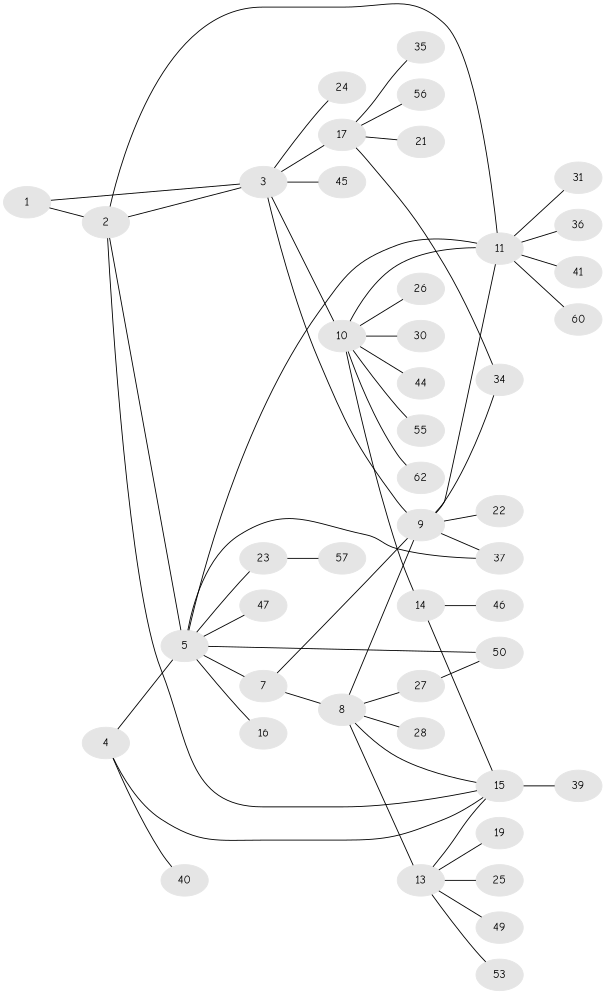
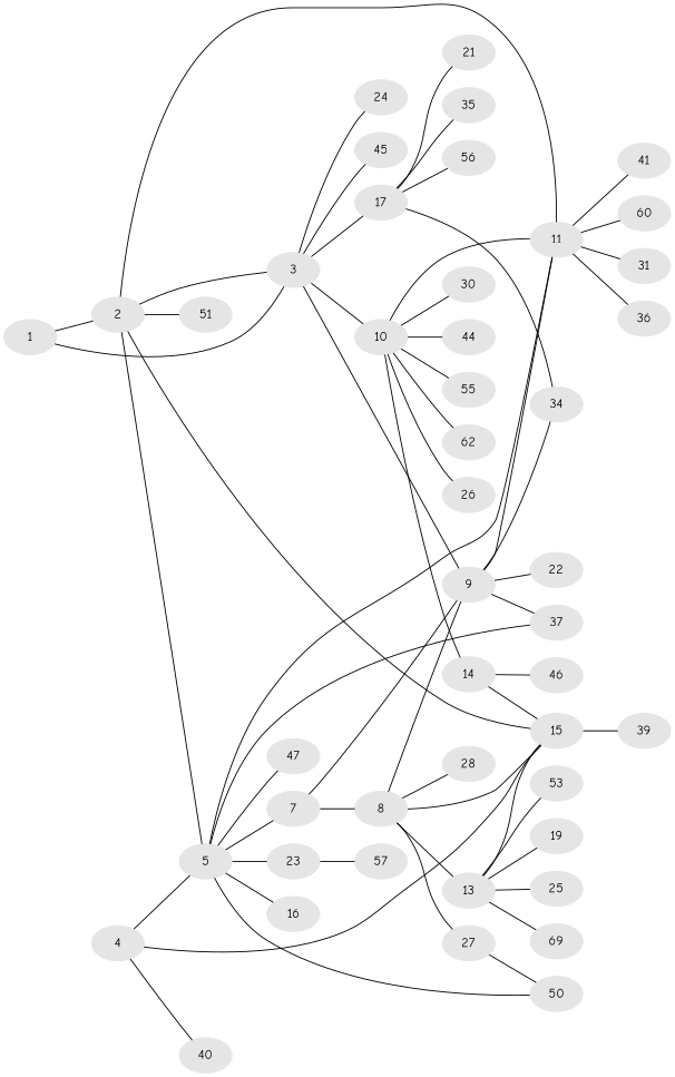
  graph {
    fontname="Comic Neue"
    rankdir=LR
    node [color=gray90 fontname="Comic Neue" style=filled]
    edge [fontname="Comic Neue"]
    1 [super="+43"]
    2 [super="+18"]
    3 [super="+42"]
    5 [super="+6"]
    11 [super="+12"]
    15 [super="+32"]
+   51
    9 [super="+52"]
    10 [super="+48"]
    17 [super="+58"]
    24
    45
    7 [super="+61"]
    16
    23 [super="+59"]
    37 [super="+38"]
    47
    50 [super="+54"]
    31
    36
    41
    60
    39
    22
    34
    14 [super="+33"]
    26
    30
    44
    55
    62
    21
    35
    56
    4 [super="+29"]
    40
    8 [super="+20"]
    57
    13 [super="+63"]
    27
    28
    19
    25
-   49
+   49 [label=69]
    53
    46
    1 -- 2
    1 -- 3
    2 -- 3
    2 -- 5
    2 -- 11
    2 -- 15
+   2 -- 51
    3 -- 9
    3 -- 10
    3 -- 17
    3 -- 24
    3 -- 45
    5 -- 11
    5 -- 7
    5 -- 16
    5 -- 23
    5 -- 37
    5 -- 47
    5 -- 50 [weight=2]
    11 -- 31
    11 -- 36
    11 -- 41
    11 -- 60
    15 -- 39
    9 -- 11
    9 -- 37
    9 -- 22
    9 -- 34
    10 -- 11 [weight=2]
    10 -- 14
    10 -- 26
    10 -- 30
    10 -- 44
    10 -- 55
    10 -- 62
    17 -- 34
    17 -- 21
    17 -- 35
    17 -- 56
    7 -- 9
    7 -- 8
    23 -- 57
    14 -- 15
    14 -- 46
    4 -- 5 [weight=2]
    4 -- 15
    4 -- 40
    8 -- 15
    8 -- 9
    8 -- 13
    8 -- 27
    8 -- 28
    13 -- 15
    13 -- 19
    13 -- 25
    13 -- 49
    13 -- 53
    27 -- 50
  }
